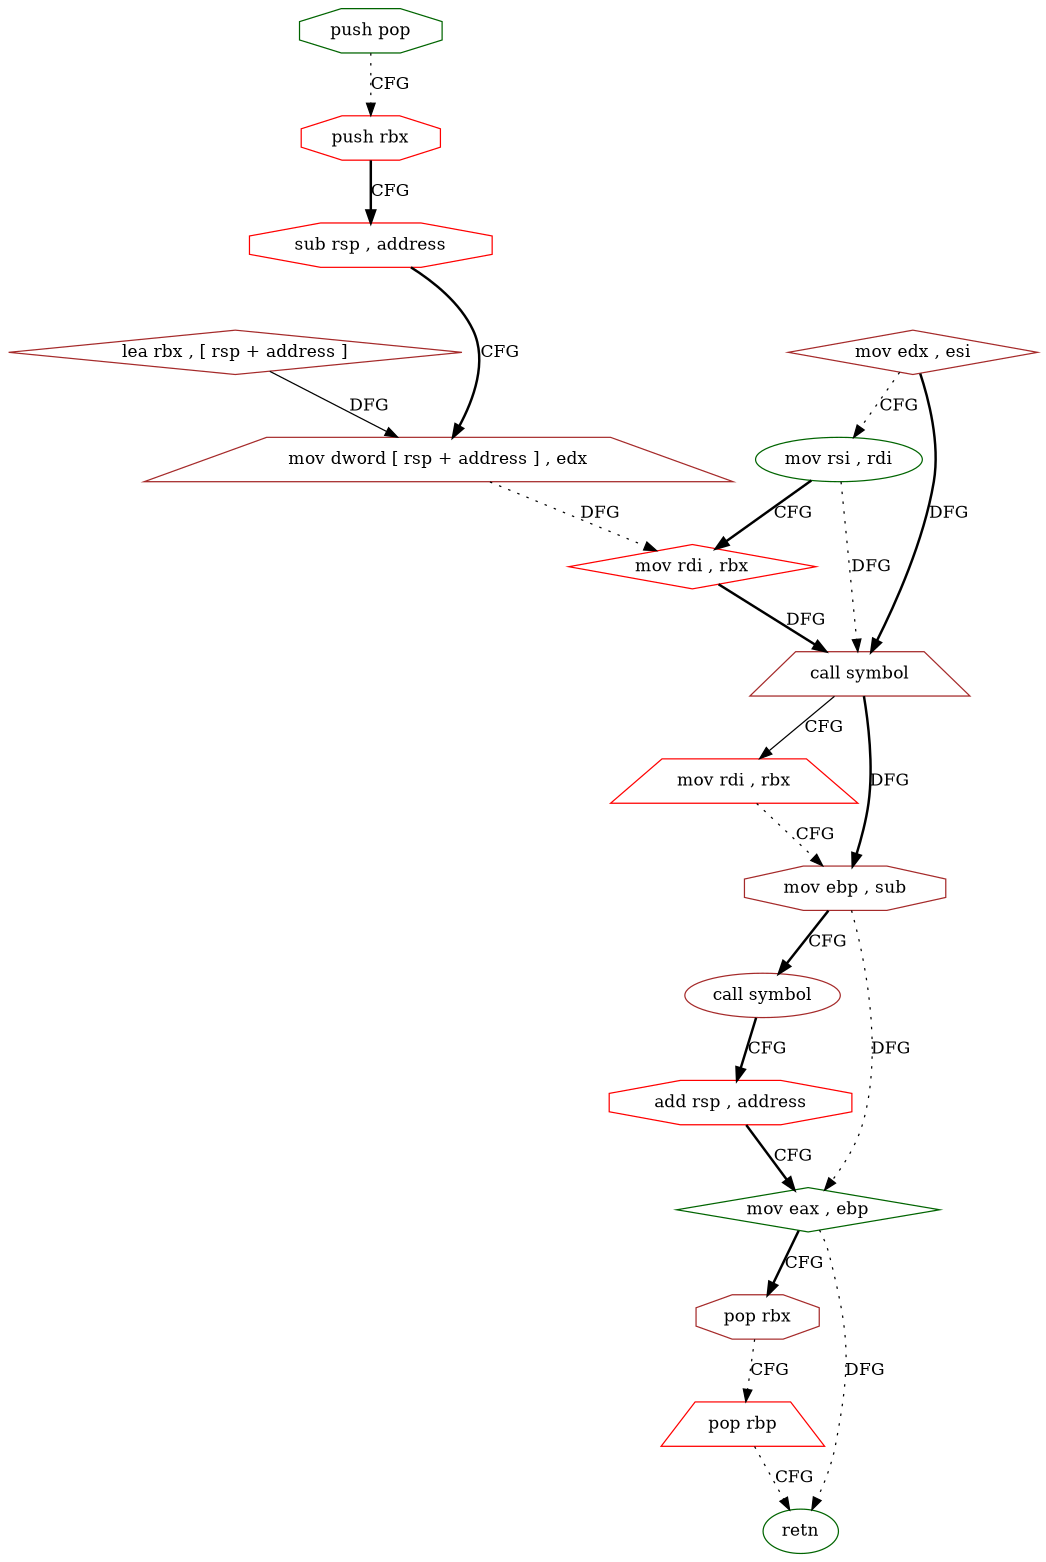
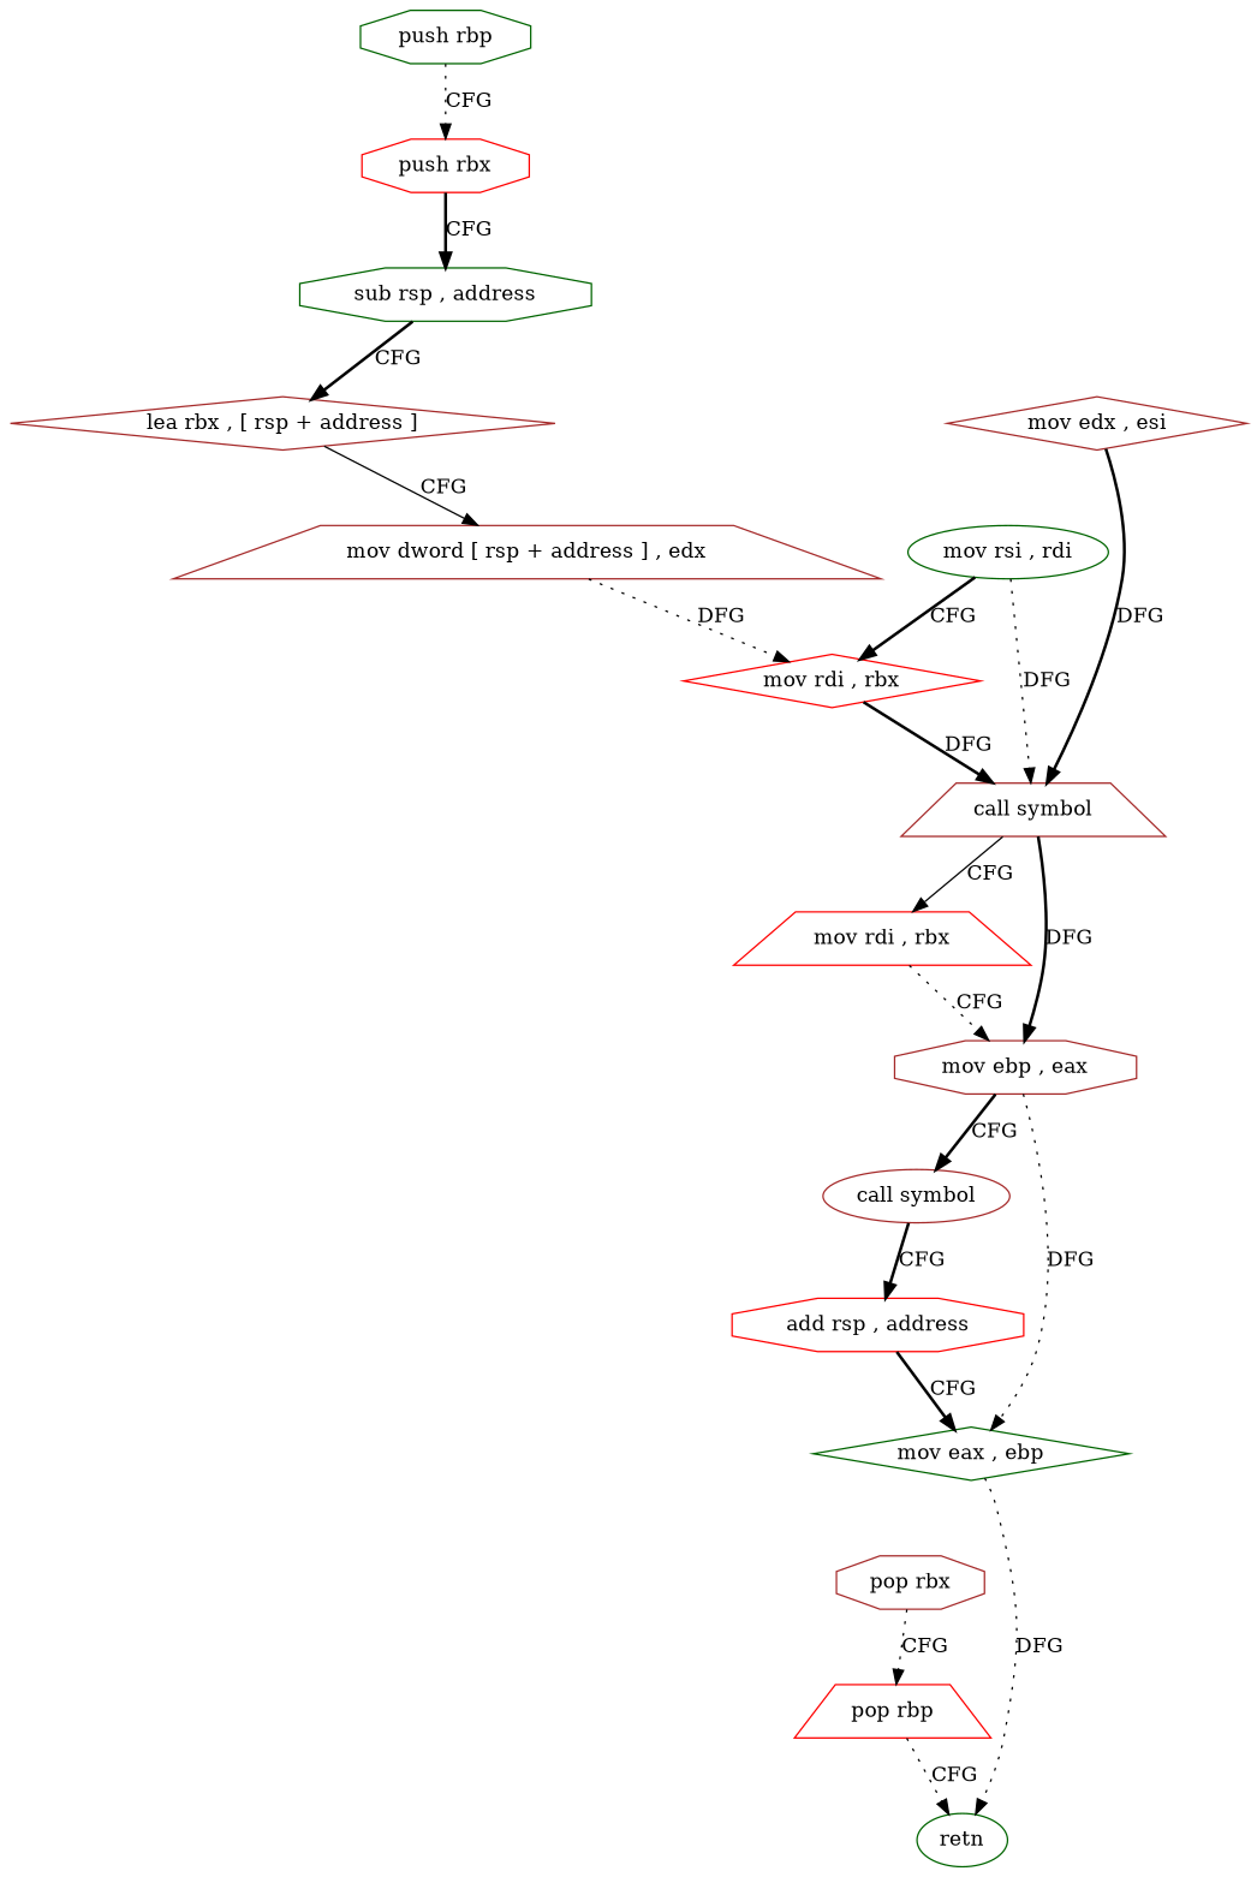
  digraph {
    node [color=brown shape=octagon]
    edge [style=bold]
-   n1 [color=darkgreen label="push pop"]
+   n1 [color=darkgreen label="push rbp"]
    n2 [color=red label="push rbx"]
-   n3 [color=red label="sub rsp , address"]
+   n3 [color=darkgreen label="sub rsp , address"]
    n4 [label="lea rbx , [ rsp + address ]" shape=diamond]
    n5 [label="mov dword [ rsp + address ] , edx" shape=trapezium]
    n6 [color=red label="mov rdi , rbx" shape=diamond]
    n7 [label="mov edx , esi" shape=diamond]
    n8 [color=darkgreen label="mov rsi , rdi" shape=ellipse]
    n9 [label="call symbol" shape=trapezium]
    n10 [color=red label="mov rdi , rbx" shape=trapezium]
-   n11 [label="mov ebp , sub"]
+   n11 [label="mov ebp , eax"]
    n12 [label="call symbol" shape=ellipse]
    n13 [color=darkgreen label="mov eax , ebp" shape=diamond]
    n14 [color=red label="add rsp , address"]
    n15 [label="pop rbx"]
    n16 [color=darkgreen label=retn shape=ellipse]
    n17 [color=red label="pop rbp" shape=trapezium]
    n1 -> n2 [label=CFG style=dotted]
    n2 -> n3 [label=CFG]
-   n3 -> n5 [label=CFG]
-   n4 -> n5 [label=DFG style=solid]
+   n3 -> n4 [label=CFG]
+   n4 -> n5 [label=CFG style=solid]
    n5 -> n6 [label=DFG style=dotted]
    n6 -> n9 [label=DFG]
-   n7 -> n8 [label=CFG style=dotted]
    n7 -> n9 [label=DFG]
    n8 -> n6 [label=CFG]
    n8 -> n9 [label=DFG style=dotted]
    n9 -> n10 [label=CFG style=solid]
    n9 -> n11 [label=DFG]
    n10 -> n11 [label=CFG style=dotted]
    n11 -> n12 [label=CFG]
    n11 -> n13 [label=DFG style=dotted]
    n12 -> n14 [label=CFG]
-   n13 -> n15 [label=CFG]
    n13 -> n16 [label=DFG style=dotted]
    n14 -> n13 [label=CFG]
    n15 -> n17 [label=CFG style=dotted]
    n17 -> n16 [label=CFG style=dotted]
  }
